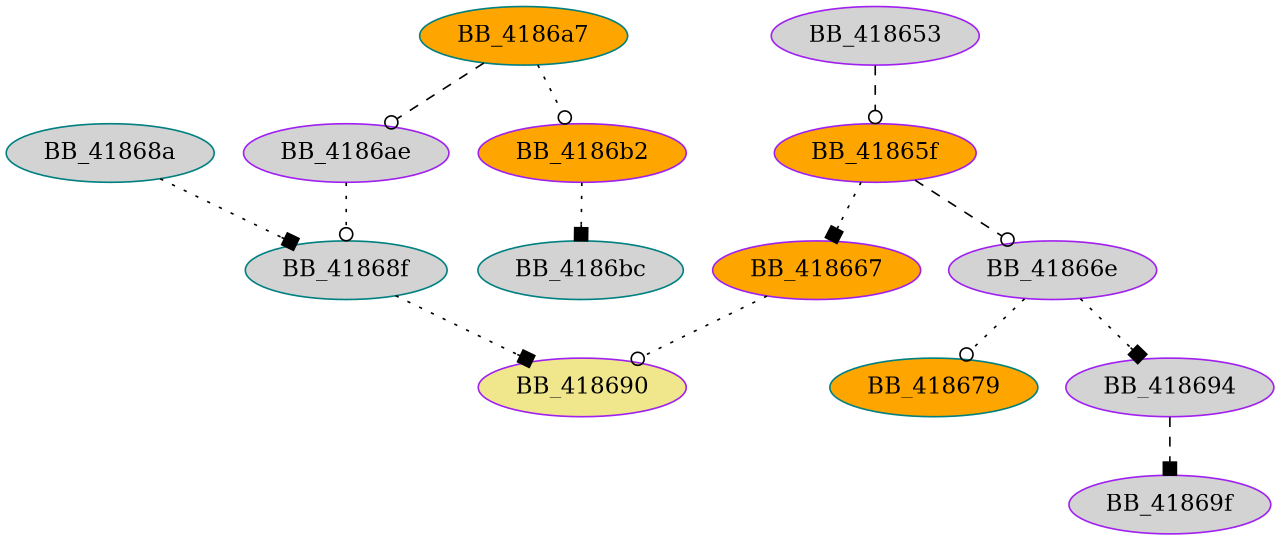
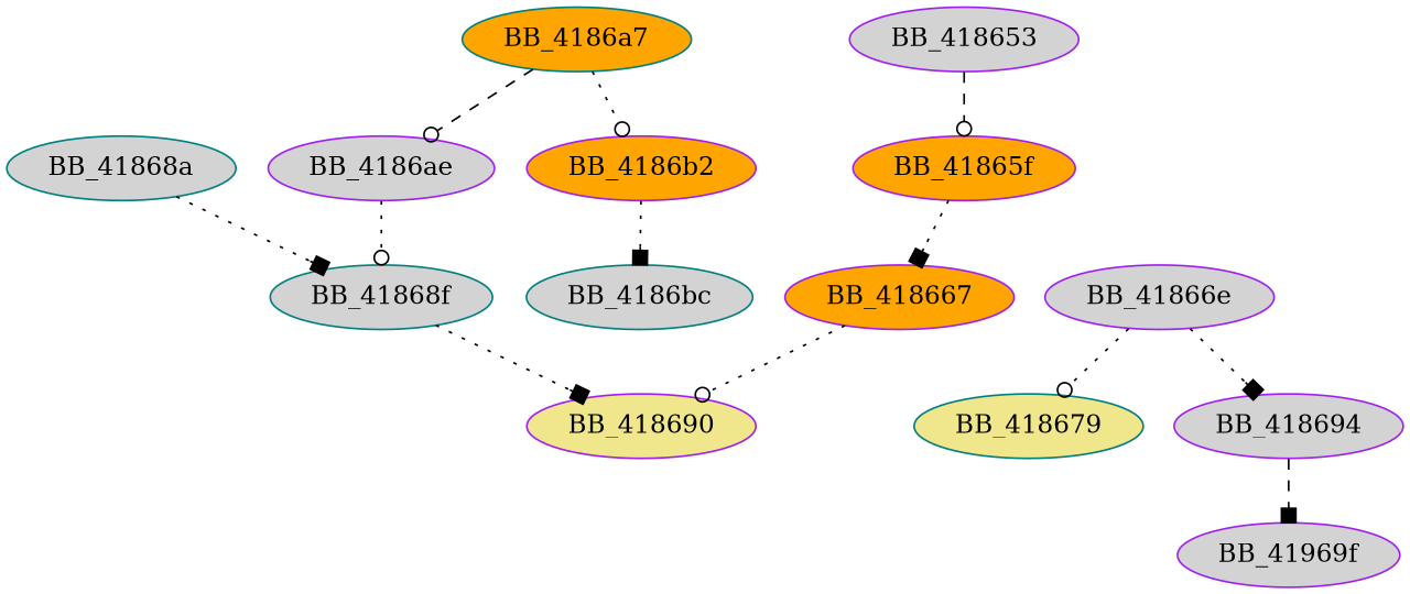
  digraph {
    node [color=purple fillcolor=lightgrey style=filled]
    edge [arrowhead=odot style=dotted]
    BB_41865f [fillcolor=orange]
    BB_418653
    BB_418667 [fillcolor=orange]
    BB_41866e
    BB_418690 [fillcolor=khaki]
-   BB_418679 [color=teal fillcolor=orange]
+   BB_418679 [color=teal fillcolor=khaki]
    BB_418694
-   BB_41869f
+   BB_41869f [label=BB_41969f]
    BB_41868a [color=teal]
    BB_41868f [color=teal]
    BB_4186a7 [color=teal fillcolor=orange]
    BB_4186ae
    BB_4186b2 [fillcolor=orange]
    BB_4186bc [color=teal]
    BB_41865f -> BB_418667 [arrowhead=box]
-   BB_41865f -> BB_41866e [style=dashed]
    BB_418653 -> BB_41865f [style=dashed]
    BB_418667 -> BB_418690
    BB_41866e -> BB_418679
    BB_41866e -> BB_418694 [arrowhead=box]
    BB_418694 -> BB_41869f [arrowhead=box style=dashed]
    BB_41868a -> BB_41868f [arrowhead=box]
    BB_41868f -> BB_418690 [arrowhead=box]
    BB_4186a7 -> BB_4186ae [style=dashed]
    BB_4186a7 -> BB_4186b2
    BB_4186ae -> BB_41868f
    BB_4186b2 -> BB_4186bc [arrowhead=box]
  }
